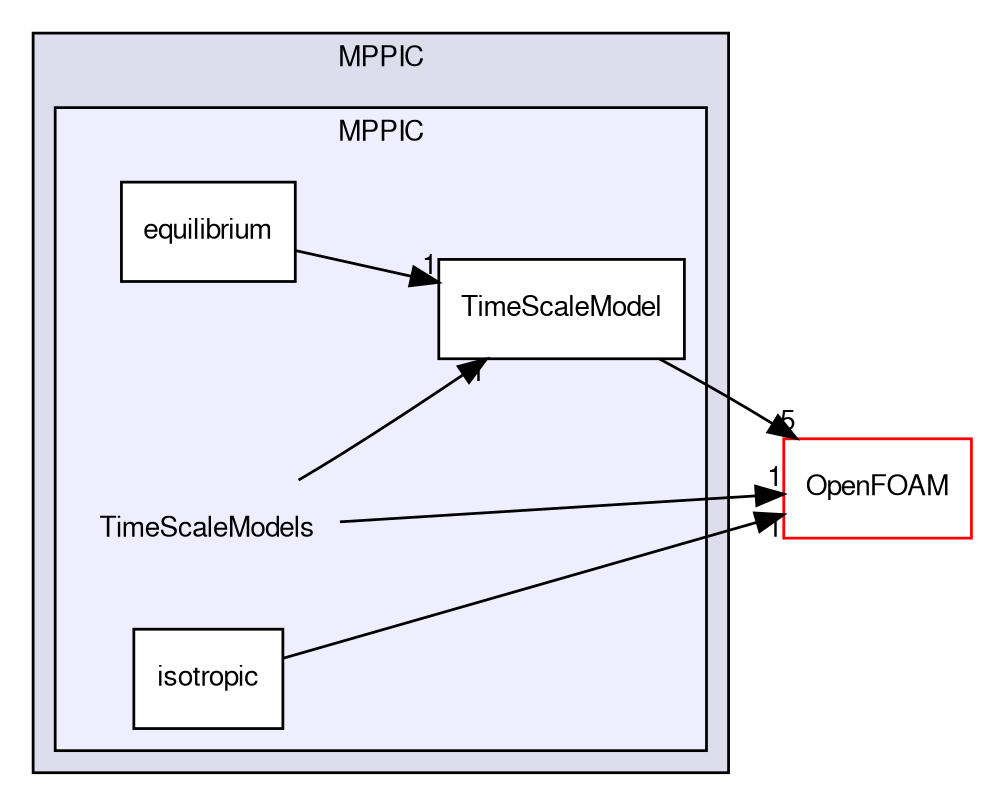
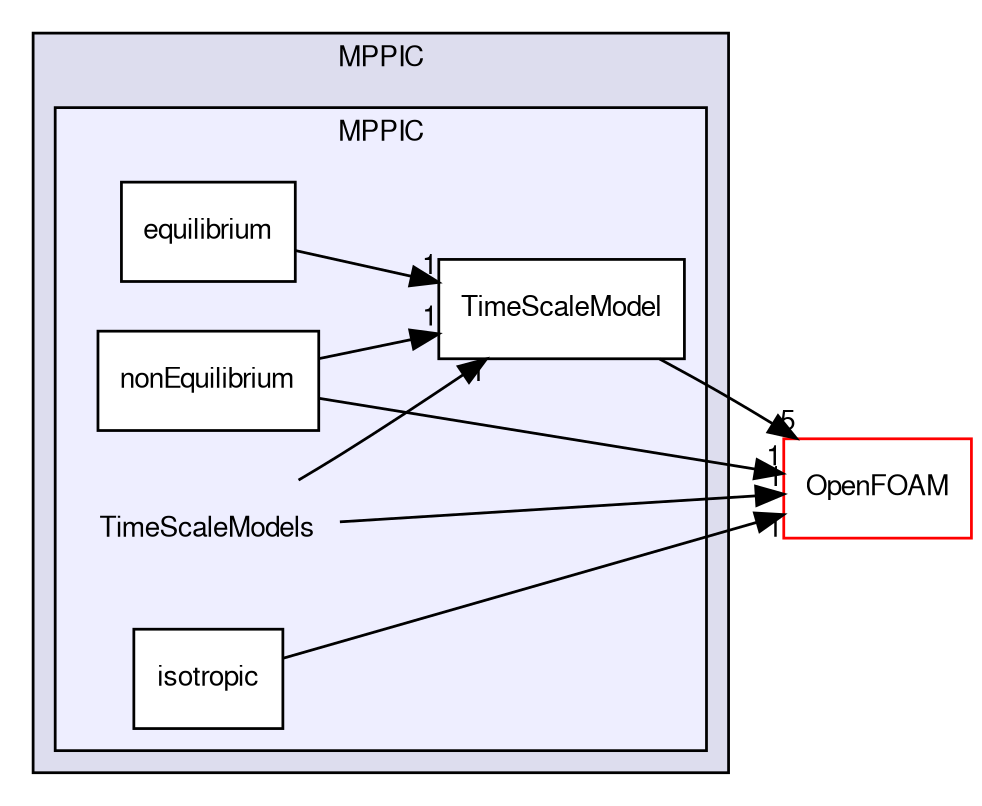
  digraph {
    compound=true
    rankdir=LR
    node [fontname=FreeSans fontsize=10 shape=box color=black fillcolor=white style=filled]
    edge [headlabel=1 labeldistance=1.5 labelfontname=FreeSans labelfontsize=10]
    n1 [label=TimeScaleModels shape=plaintext color="" fillcolor="" style=""]
    n2 [label=equilibrium]
    n3 [label=isotropic]
+   n4 [label=nonEquilibrium]
    n5 [label=TimeScaleModel]
    n6 [color=red label=OpenFOAM fillcolor="" style=""]
    subgraph cluster_1 {
      bgcolor="#ddddee"
      fontname=FreeSans
      fontsize=10
      label=MPPIC
      pencolor=black
      subgraph cluster_2 {
        bgcolor="#eeeeff"
        fontname=FreeSans
        fontsize=10
        label=MPPIC
        pencolor=black
        n1
        n2
        n3
+       n4
        n5
      }
    }
    n1 -> n5
    n1 -> n6
    n2 -> n5
    n3 -> n6
+   n4 -> n5
+   n4 -> n6
    n5 -> n6 [headlabel=5]
  }
